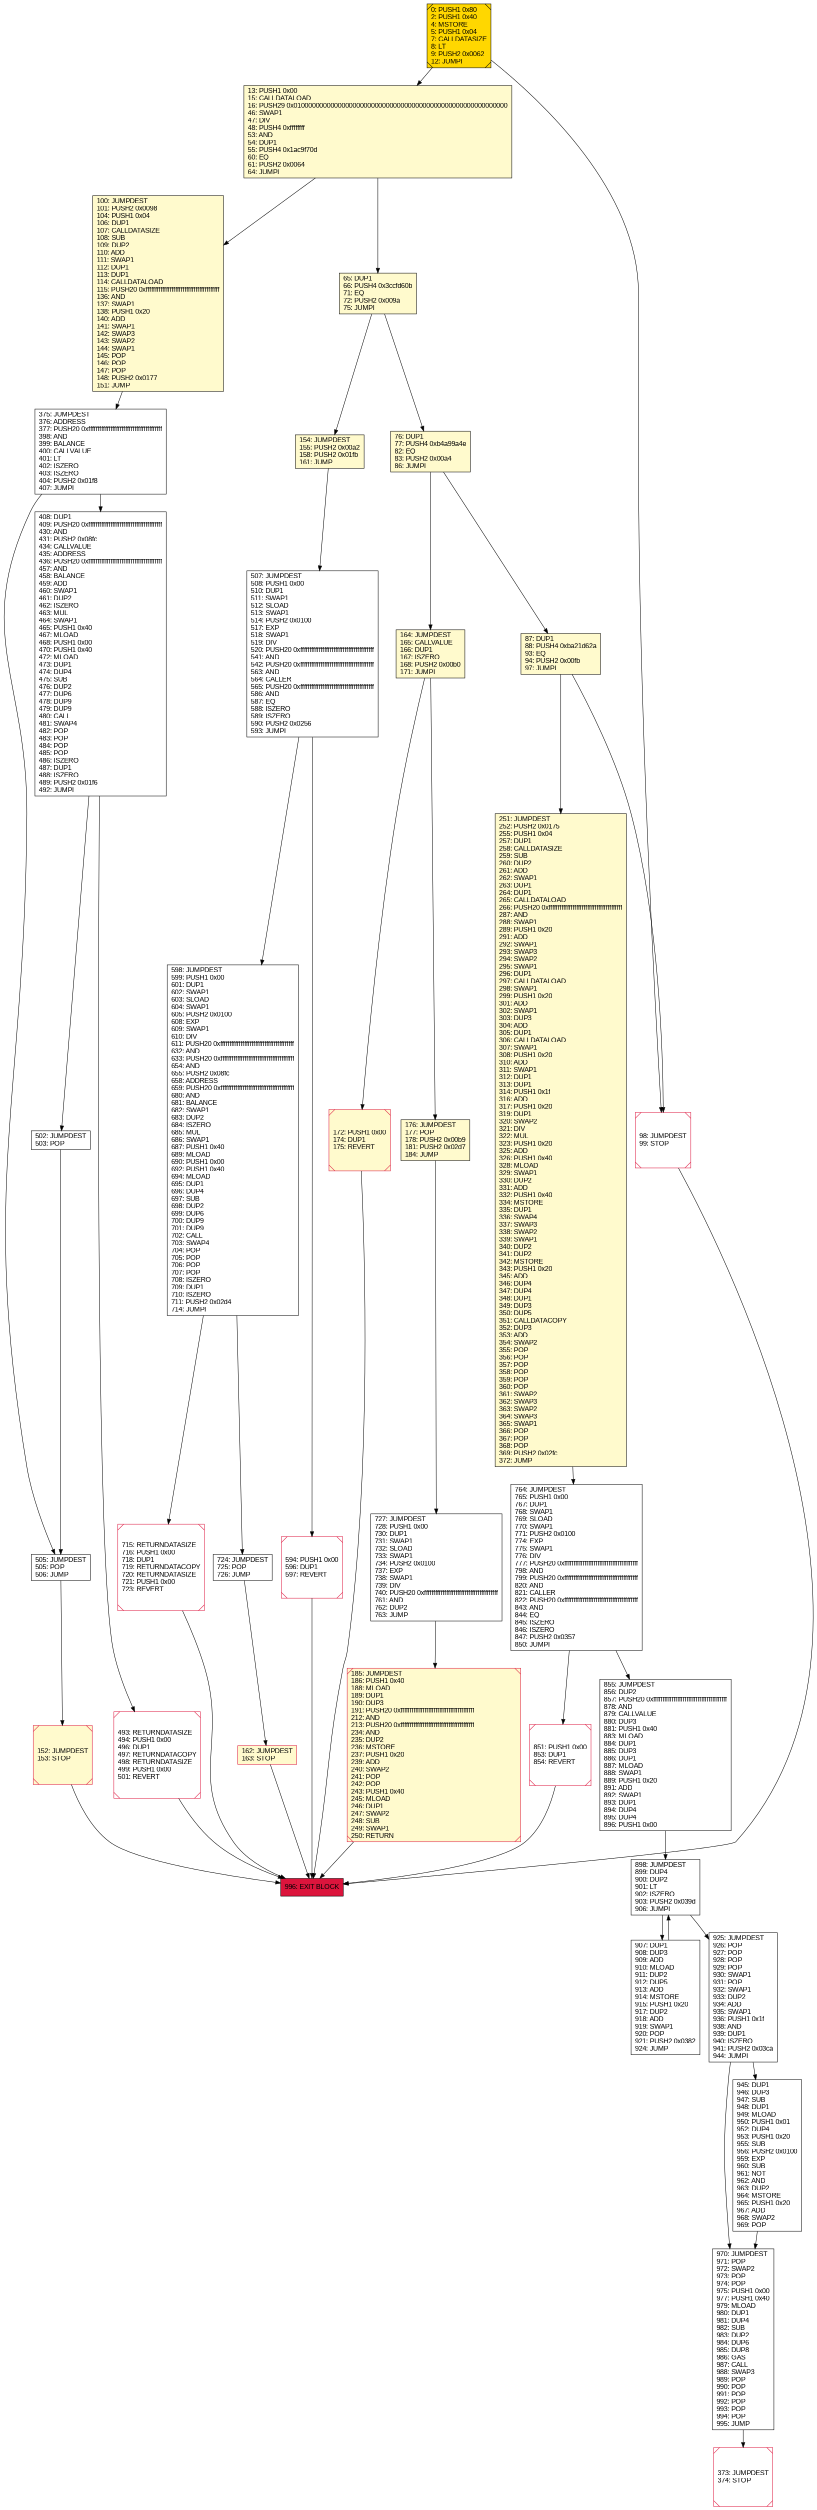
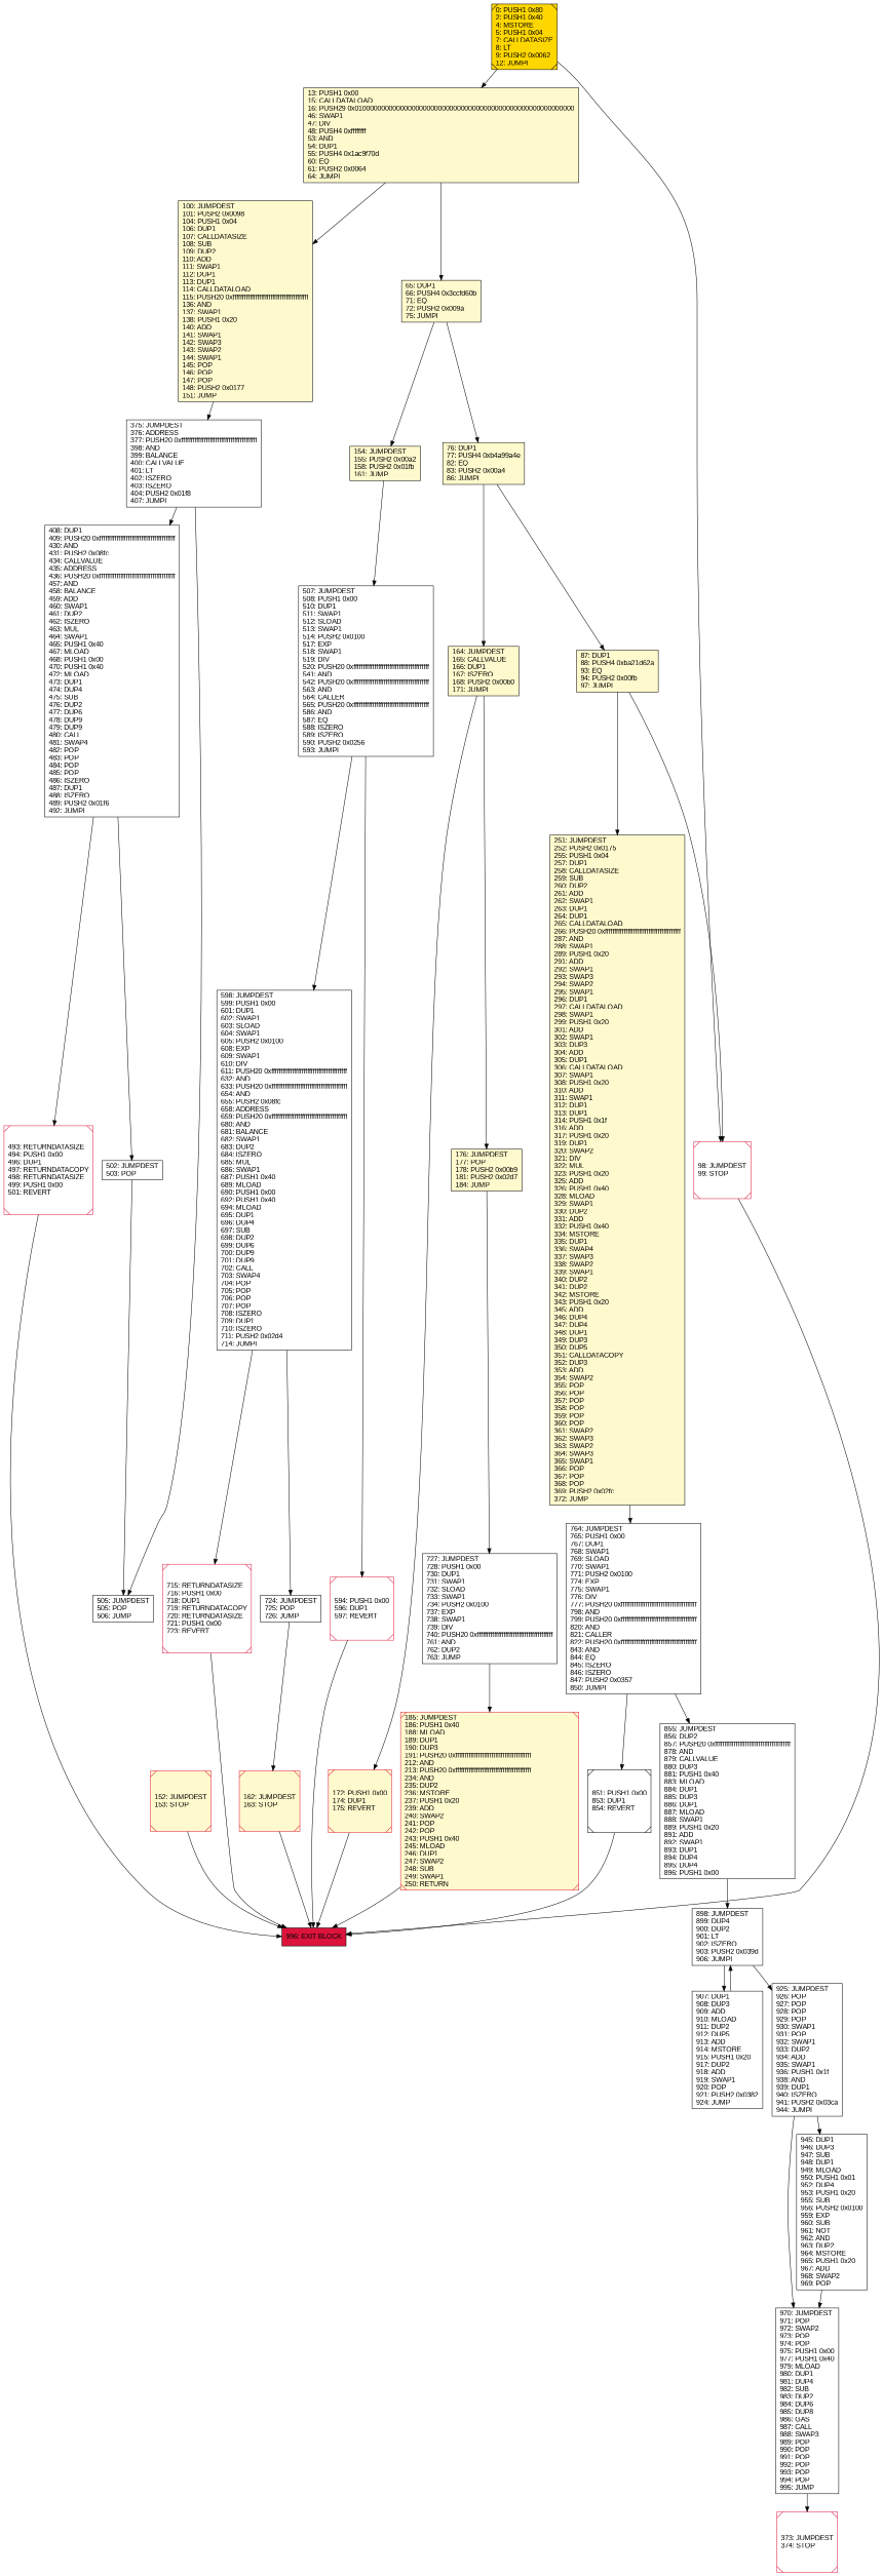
  digraph {
    rankdir=UD
    node [color=black fillcolor=white fontcolor=black fontname=arial shape=box style=filled]
    n1 [fillcolor=lemonchiffon label="154: JUMPDEST\l155: PUSH2 0x00a2\l158: PUSH2 0x01fb\l161: JUMP\l"]
    n2 [label="507: JUMPDEST\l508: PUSH1 0x00\l510: DUP1\l511: SWAP1\l512: SLOAD\l513: SWAP1\l514: PUSH2 0x0100\l517: EXP\l518: SWAP1\l519: DIV\l520: PUSH20 0xffffffffffffffffffffffffffffffffffffffff\l541: AND\l542: PUSH20 0xffffffffffffffffffffffffffffffffffffffff\l563: AND\l564: CALLER\l565: PUSH20 0xffffffffffffffffffffffffffffffffffffffff\l586: AND\l587: EQ\l588: ISZERO\l589: ISZERO\l590: PUSH2 0x0256\l593: JUMPI\l"]
    n3 [label="598: JUMPDEST\l599: PUSH1 0x00\l601: DUP1\l602: SWAP1\l603: SLOAD\l604: SWAP1\l605: PUSH2 0x0100\l608: EXP\l609: SWAP1\l610: DIV\l611: PUSH20 0xffffffffffffffffffffffffffffffffffffffff\l632: AND\l633: PUSH20 0xffffffffffffffffffffffffffffffffffffffff\l654: AND\l655: PUSH2 0x08fc\l658: ADDRESS\l659: PUSH20 0xffffffffffffffffffffffffffffffffffffffff\l680: AND\l681: BALANCE\l682: SWAP1\l683: DUP2\l684: ISZERO\l685: MUL\l686: SWAP1\l687: PUSH1 0x40\l689: MLOAD\l690: PUSH1 0x00\l692: PUSH1 0x40\l694: MLOAD\l695: DUP1\l696: DUP4\l697: SUB\l698: DUP2\l699: DUP6\l700: DUP9\l701: DUP9\l702: CALL\l703: SWAP4\l704: POP\l705: POP\l706: POP\l707: POP\l708: ISZERO\l709: DUP1\l710: ISZERO\l711: PUSH2 0x02d4\l714: JUMPI\l"]
    n4 [color=crimson label="594: PUSH1 0x00\l596: DUP1\l597: REVERT\l" shape=Msquare]
    n5 [label="502: JUMPDEST\l503: POP\l"]
    n6 [label="505: JUMPDEST\l505: POP\l506: JUMP\l"]
    n7 [color=crimson fillcolor=lemonchiffon label="152: JUMPDEST\l153: STOP\l" shape=Msquare]
    n8 [fillcolor=crimson label="996: EXIT BLOCK\l"]
    n9 [color=crimson fillcolor=lemonchiffon label="172: PUSH1 0x00\l174: DUP1\l175: REVERT\l" shape=Msquare]
    n10 [fillcolor=lemonchiffon label="251: JUMPDEST\l252: PUSH2 0x0175\l255: PUSH1 0x04\l257: DUP1\l258: CALLDATASIZE\l259: SUB\l260: DUP2\l261: ADD\l262: SWAP1\l263: DUP1\l264: DUP1\l265: CALLDATALOAD\l266: PUSH20 0xffffffffffffffffffffffffffffffffffffffff\l287: AND\l288: SWAP1\l289: PUSH1 0x20\l291: ADD\l292: SWAP1\l293: SWAP3\l294: SWAP2\l295: SWAP1\l296: DUP1\l297: CALLDATALOAD\l298: SWAP1\l299: PUSH1 0x20\l301: ADD\l302: SWAP1\l303: DUP3\l304: ADD\l305: DUP1\l306: CALLDATALOAD\l307: SWAP1\l308: PUSH1 0x20\l310: ADD\l311: SWAP1\l312: DUP1\l313: DUP1\l314: PUSH1 0x1f\l316: ADD\l317: PUSH1 0x20\l319: DUP1\l320: SWAP2\l321: DIV\l322: MUL\l323: PUSH1 0x20\l325: ADD\l326: PUSH1 0x40\l328: MLOAD\l329: SWAP1\l330: DUP2\l331: ADD\l332: PUSH1 0x40\l334: MSTORE\l335: DUP1\l336: SWAP4\l337: SWAP3\l338: SWAP2\l339: SWAP1\l340: DUP2\l341: DUP2\l342: MSTORE\l343: PUSH1 0x20\l345: ADD\l346: DUP4\l347: DUP4\l348: DUP1\l349: DUP3\l350: DUP5\l351: CALLDATACOPY\l352: DUP3\l353: ADD\l354: SWAP2\l355: POP\l356: POP\l357: POP\l358: POP\l359: POP\l360: POP\l361: SWAP2\l362: SWAP3\l363: SWAP2\l364: SWAP3\l365: SWAP1\l366: POP\l367: POP\l368: POP\l369: PUSH2 0x02fc\l372: JUMP\l"]
    n11 [label="764: JUMPDEST\l765: PUSH1 0x00\l767: DUP1\l768: SWAP1\l769: SLOAD\l770: SWAP1\l771: PUSH2 0x0100\l774: EXP\l775: SWAP1\l776: DIV\l777: PUSH20 0xffffffffffffffffffffffffffffffffffffffff\l798: AND\l799: PUSH20 0xffffffffffffffffffffffffffffffffffffffff\l820: AND\l821: CALLER\l822: PUSH20 0xffffffffffffffffffffffffffffffffffffffff\l843: AND\l844: EQ\l845: ISZERO\l846: ISZERO\l847: PUSH2 0x0357\l850: JUMPI\l"]
    n12 [label="855: JUMPDEST\l856: DUP2\l857: PUSH20 0xffffffffffffffffffffffffffffffffffffffff\l878: AND\l879: CALLVALUE\l880: DUP3\l881: PUSH1 0x40\l883: MLOAD\l884: DUP1\l885: DUP3\l886: DUP1\l887: MLOAD\l888: SWAP1\l889: PUSH1 0x20\l891: ADD\l892: SWAP1\l893: DUP1\l894: DUP4\l895: DUP4\l896: PUSH1 0x00\l"]
-   n13 [color=crimson label="851: PUSH1 0x00\l853: DUP1\l854: REVERT\l" shape=Msquare]
+   n13 [label="851: PUSH1 0x00\l853: DUP1\l854: REVERT\l" shape=Msquare]
    n14 [color=crimson label="715: RETURNDATASIZE\l716: PUSH1 0x00\l718: DUP1\l719: RETURNDATACOPY\l720: RETURNDATASIZE\l721: PUSH1 0x00\l723: REVERT\l" shape=Msquare]
    n15 [fillcolor=lemonchiffon label="164: JUMPDEST\l165: CALLVALUE\l166: DUP1\l167: ISZERO\l168: PUSH2 0x00b0\l171: JUMPI\l"]
    n16 [fillcolor=lemonchiffon label="176: JUMPDEST\l177: POP\l178: PUSH2 0x00b9\l181: PUSH2 0x02d7\l184: JUMP\l"]
    n17 [label="727: JUMPDEST\l728: PUSH1 0x00\l730: DUP1\l731: SWAP1\l732: SLOAD\l733: SWAP1\l734: PUSH2 0x0100\l737: EXP\l738: SWAP1\l739: DIV\l740: PUSH20 0xffffffffffffffffffffffffffffffffffffffff\l761: AND\l762: DUP2\l763: JUMP\l"]
    n18 [label="970: JUMPDEST\l971: POP\l972: SWAP2\l973: POP\l974: POP\l975: PUSH1 0x00\l977: PUSH1 0x40\l979: MLOAD\l980: DUP1\l981: DUP4\l982: SUB\l983: DUP2\l984: DUP6\l985: DUP8\l986: GAS\l987: CALL\l988: SWAP3\l989: POP\l990: POP\l991: POP\l992: POP\l993: POP\l994: POP\l995: JUMP\l"]
    n19 [color=crimson label="373: JUMPDEST\l374: STOP\l" shape=Msquare]
    n20 [fillcolor=lemonchiffon label="65: DUP1\l66: PUSH4 0x3ccfd60b\l71: EQ\l72: PUSH2 0x009a\l75: JUMPI\l"]
    n21 [fillcolor=lemonchiffon label="76: DUP1\l77: PUSH4 0xb4a99a4e\l82: EQ\l83: PUSH2 0x00a4\l86: JUMPI\l"]
    n22 [fillcolor=lemonchiffon label="87: DUP1\l88: PUSH4 0xba21d62a\l93: EQ\l94: PUSH2 0x00fb\l97: JUMPI\l"]
    n23 [label="898: JUMPDEST\l899: DUP4\l900: DUP2\l901: LT\l902: ISZERO\l903: PUSH2 0x039d\l906: JUMPI\l"]
    n24 [label="907: DUP1\l908: DUP3\l909: ADD\l910: MLOAD\l911: DUP2\l912: DUP5\l913: ADD\l914: MSTORE\l915: PUSH1 0x20\l917: DUP2\l918: ADD\l919: SWAP1\l920: POP\l921: PUSH2 0x0382\l924: JUMP\l"]
    n25 [label="925: JUMPDEST\l926: POP\l927: POP\l928: POP\l929: POP\l930: SWAP1\l931: POP\l932: SWAP1\l933: DUP2\l934: ADD\l935: SWAP1\l936: PUSH1 0x1f\l938: AND\l939: DUP1\l940: ISZERO\l941: PUSH2 0x03ca\l944: JUMPI\l"]
    n26 [label="945: DUP1\l946: DUP3\l947: SUB\l948: DUP1\l949: MLOAD\l950: PUSH1 0x01\l952: DUP4\l953: PUSH1 0x20\l955: SUB\l956: PUSH2 0x0100\l959: EXP\l960: SUB\l961: NOT\l962: AND\l963: DUP2\l964: MSTORE\l965: PUSH1 0x20\l967: ADD\l968: SWAP2\l969: POP\l"]
    n27 [color=crimson fillcolor=lemonchiffon label="185: JUMPDEST\l186: PUSH1 0x40\l188: MLOAD\l189: DUP1\l190: DUP3\l191: PUSH20 0xffffffffffffffffffffffffffffffffffffffff\l212: AND\l213: PUSH20 0xffffffffffffffffffffffffffffffffffffffff\l234: AND\l235: DUP2\l236: MSTORE\l237: PUSH1 0x20\l239: ADD\l240: SWAP2\l241: POP\l242: POP\l243: PUSH1 0x40\l245: MLOAD\l246: DUP1\l247: SWAP2\l248: SUB\l249: SWAP1\l250: RETURN\l" shape=Msquare]
    n28 [label="375: JUMPDEST\l376: ADDRESS\l377: PUSH20 0xffffffffffffffffffffffffffffffffffffffff\l398: AND\l399: BALANCE\l400: CALLVALUE\l401: LT\l402: ISZERO\l403: ISZERO\l404: PUSH2 0x01f8\l407: JUMPI\l"]
    n29 [label="408: DUP1\l409: PUSH20 0xffffffffffffffffffffffffffffffffffffffff\l430: AND\l431: PUSH2 0x08fc\l434: CALLVALUE\l435: ADDRESS\l436: PUSH20 0xffffffffffffffffffffffffffffffffffffffff\l457: AND\l458: BALANCE\l459: ADD\l460: SWAP1\l461: DUP2\l462: ISZERO\l463: MUL\l464: SWAP1\l465: PUSH1 0x40\l467: MLOAD\l468: PUSH1 0x00\l470: PUSH1 0x40\l472: MLOAD\l473: DUP1\l474: DUP4\l475: SUB\l476: DUP2\l477: DUP6\l478: DUP9\l479: DUP9\l480: CALL\l481: SWAP4\l482: POP\l483: POP\l484: POP\l485: POP\l486: ISZERO\l487: DUP1\l488: ISZERO\l489: PUSH2 0x01f6\l492: JUMPI\l"]
    n30 [color=crimson label="493: RETURNDATASIZE\l494: PUSH1 0x00\l496: DUP1\l497: RETURNDATACOPY\l498: RETURNDATASIZE\l499: PUSH1 0x00\l501: REVERT\l" shape=Msquare]
    n31 [fillcolor=gold label="0: PUSH1 0x80\l2: PUSH1 0x40\l4: MSTORE\l5: PUSH1 0x04\l7: CALLDATASIZE\l8: LT\l9: PUSH2 0x0062\l12: JUMPI\l" shape=Msquare]
    n32 [fillcolor=lemonchiffon label="13: PUSH1 0x00\l15: CALLDATALOAD\l16: PUSH29 0x0100000000000000000000000000000000000000000000000000000000\l46: SWAP1\l47: DIV\l48: PUSH4 0xffffffff\l53: AND\l54: DUP1\l55: PUSH4 0x1ac9f70d\l60: EQ\l61: PUSH2 0x0064\l64: JUMPI\l"]
    n33 [color=crimson label="98: JUMPDEST\l99: STOP\l" shape=Msquare]
    n34 [fillcolor=lemonchiffon label="100: JUMPDEST\l101: PUSH2 0x0098\l104: PUSH1 0x04\l106: DUP1\l107: CALLDATASIZE\l108: SUB\l109: DUP2\l110: ADD\l111: SWAP1\l112: DUP1\l113: DUP1\l114: CALLDATALOAD\l115: PUSH20 0xffffffffffffffffffffffffffffffffffffffff\l136: AND\l137: SWAP1\l138: PUSH1 0x20\l140: ADD\l141: SWAP1\l142: SWAP3\l143: SWAP2\l144: SWAP1\l145: POP\l146: POP\l147: POP\l148: PUSH2 0x0177\l151: JUMP\l"]
    n35 [label="724: JUMPDEST\l725: POP\l726: JUMP\l"]
-   n36 [color=crimson fillcolor=lemonchiffon label="162: JUMPDEST\l163: STOP\l"]
+   n36 [color=crimson fillcolor=lemonchiffon label="162: JUMPDEST\l163: STOP\l" shape=Msquare]
    n1 -> n2
    n2 -> n3
    n2 -> n4
    n3 -> n14
    n3 -> n35
    n4 -> n8
    n5 -> n6
-   n6 -> n7
    n7 -> n8
    n9 -> n8
    n10 -> n11
    n11 -> n12
    n11 -> n13
    n12 -> n23
    n13 -> n8
    n14 -> n8
    n15 -> n9
    n15 -> n16
    n16 -> n17
    n17 -> n27
    n18 -> n19
    n20 -> n1
    n20 -> n21
    n21 -> n15
    n21 -> n22
    n22 -> n10
    n22 -> n33
    n23 -> n24
    n23 -> n25
    n24 -> n23
    n25 -> n18
    n25 -> n26
    n26 -> n18
    n27 -> n8
    n28 -> n6
    n28 -> n29
    n29 -> n5
    n29 -> n30
    n30 -> n8
    n31 -> n32
    n31 -> n33
    n32 -> n20
    n32 -> n34
    n33 -> n8
    n34 -> n28
    n35 -> n36
    n36 -> n8
  }
